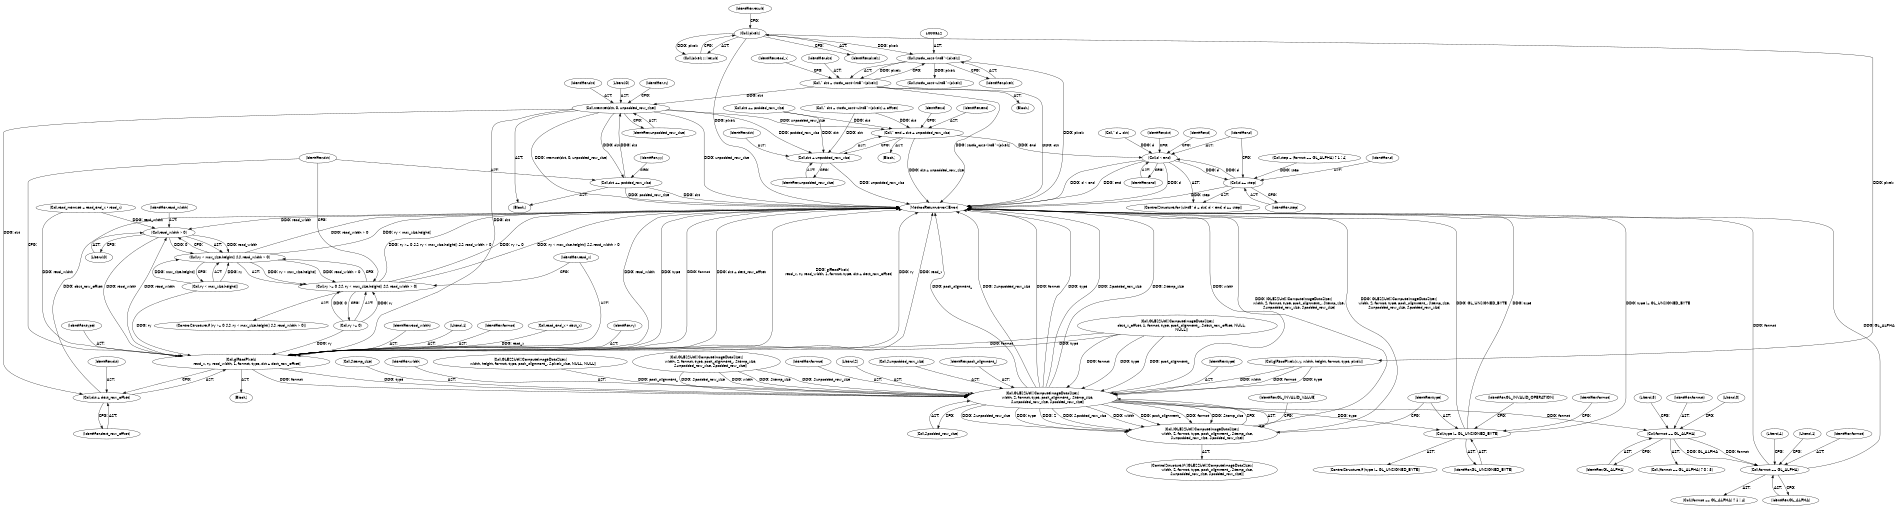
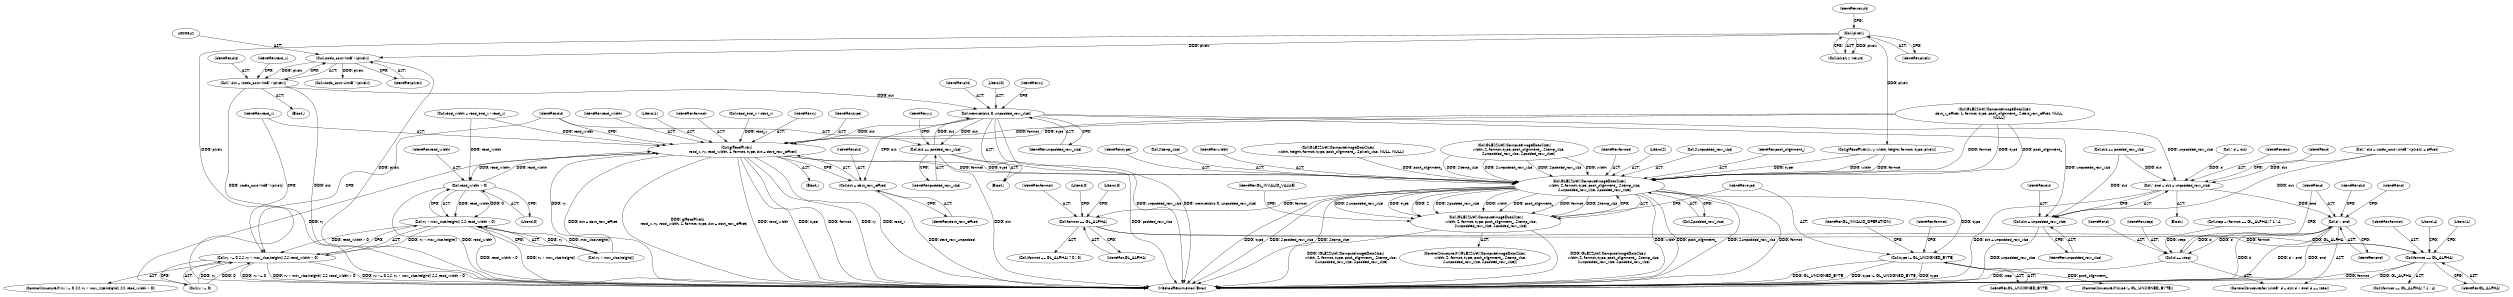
  digraph {
    fontname=Lato
    node [fontname=Lato]
    edge [fontname=Lato]
    n1 [label="(Call,memset(dst, 0, unpadded_row_size))"]
    n2 [label="(Call,dst += padded_row_size)"]
    n3 [label="(Call,glReadPixels(\n            read_x, ry, read_width, 1, format, type, dst + dest_row_offset))"]
    n4 [label="(Call,dst + dest_row_offset)"]
    n5 [label="(Call,* end = dst + unpadded_row_size)"]
    n6 [label="(Call,dst + unpadded_row_size)"]
    n7 [label="(MethodReturn,error::Error)"]
    n8 [label="(Identifier,unpadded_row_size)"]
    n9 [label="(Block,)"]
+   n10 [label="(Identifier,padded_row_size)"]
    n11 [label="(Call,read_width > 0)"]
    n12 [label="(Call,GLES2Util::ComputeImageDataSizes(\n          width, 2, format, type, pack_alignment_, &temp_size,\n          &unpadded_row_size, &padded_row_size))"]
    n13 [label="(Block,)"]
    n14 [label="(Identifier,dest_row_offset)"]
    n15 [label="(Call,d < end)"]
    n16 [label="(Block,)"]
    n17 [label="(Identifier,unpadded_row_size)"]
    n18 [label="(Call,* dst = static_cast<int8*>(pixels))"]
    n19 [label="(Call,static_cast<int8*>(pixels))"]
    n20 [label="(Block,)"]
    n21 [label="(Call,static_cast<uint8*>(pixels))"]
    n22 [label="(Identifier,pixels)"]
    n23 [label="(Call,!pixels)"]
    n24 [label="(Call,glReadPixels(x, y, width, height, format, type, pixels))"]
    n25 [label="(Call,!pixels || !result)"]
    n26 [label="(Identifier,pixels)"]
    n27 [label="(Call,ry < max_size.height() && read_width > 0)"]
    n28 [label="(Literal,0)"]
    n29 [label="(Call,!GLES2Util::ComputeImageDataSizes(\n          width, 2, format, type, pack_alignment_, &temp_size,\n          &unpadded_row_size, &padded_row_size))"]
    n30 [label="(Call,type != GL_UNSIGNED_BYTE)"]
    n31 [label="(Call,format == GL_ALPHA)"]
    n32 [label="(Call,&padded_row_size)"]
    n33 [label="(Call,ry >= 0 && ry < max_size.height() && read_width > 0)"]
    n34 [label="(Call,ry < max_size.height())"]
    n35 [label="(ControlStructure,if (ry >= 0 && ry < max_size.height() && read_width > 0))"]
    n36 [label="(Call,ry >= 0)"]
    n37 [label="(ControlStructure,if (!GLES2Util::ComputeImageDataSizes(\n          width, 2, format, type, pack_alignment_, &temp_size,\n          &unpadded_row_size, &padded_row_size)))"]
    n38 [label="(Identifier,GL_UNSIGNED_BYTE)"]
    n39 [label="(ControlStructure,if (type != GL_UNSIGNED_BYTE))"]
    n40 [label="(Call,format == GL_ALPHA)"]
    n41 [label="(Call,(format == GL_ALPHA) ? 0 : 3)"]
    n42 [label="(Identifier,GL_ALPHA)"]
    n43 [label="(Call,(format == GL_ALPHA) ? 1 : 4)"]
    n44 [label="(Identifier,GL_ALPHA)"]
    n45 [label="(Call,d += step)"]
    n46 [label="(Identifier,end)"]
    n47 [label="(ControlStructure,for (uint8* d = dst; d < end; d += step))"]
    n48 [label="(Identifier,step)"]
    n49 [label="(Identifier,dst)"]
    n50 [label="(Identifier,read_width)"]
    n51 [label="(Identifier,type)"]
    n52 [label="(Identifier,dst)"]
    n53 [label="(Identifier,result)"]
    n54 [label="(Literal,1)"]
    n55 [label="(Literal,4)"]
    n56 [label="(Literal,0)"]
    n57 [label="(Identifier,GL_INVALID_OPERATION)"]
    n58 [label="(Literal,3)"]
    n59 [label="(Identifier,format)"]
    n60 [label="(Identifier,format)"]
    n61 [label="(Call,read_end_x - dest_x)"]
    n62 [label="(Call,* d = dst)"]
    n63 [label="(Call,&temp_size)"]
    n64 [label="(Identifier,format)"]
    n65 [label="(Literal,0)"]
    n66 [label="(Literal,1)"]
-   n67 [label="(Call,read_memset = read_end_x - read_x)"]
+   n67 [label="(Call,read_width = read_end_x - read_x)"]
    n68 [label="(Identifier,width)"]
    n69 [label="(Identifier,read_x)"]
    n70 [label="(Identifier,end)"]
    n71 [label="(Call,GLES2Util::ComputeImageDataSizes(\n      width, height, format, type, pack_alignment_, &pixels_size, NULL, NULL))"]
    n72 [label="(Identifier,d)"]
    n73 [label="(Identifier,type)"]
    n74 [label="(Identifier,yy)"]
    n75 [label="(Identifier,GL_INVALID_VALUE)"]
    n76 [label="(Call,GLES2Util::ComputeImageDataSizes(\n        width, 2, format, type, pack_alignment_, &temp_size,\n        &unpadded_row_size, &padded_row_size))"]
    n77 [label="(Identifier,format)"]
    n78 [label="(Call,step = (format == GL_ALPHA) ? 1 : 4)"]
    n79 [label="(Identifier,read_width)"]
    n80 [label="(Identifier,format)"]
    n81 [label="(Call,* dst = static_cast<uint8*>(pixels) + offset)"]
    n82 [label="(Identifier,dst)"]
    n83 [label="(Identifier,ry)"]
    n84 [label="(Literal,2)"]
    n85 [label="(Identifier,d)"]
    n86 [label="(Call,&unpadded_row_size)"]
    n87 [label="(Identifier,read_x)"]
    n88 [label="(Call,dst += padded_row_size)"]
    n89 [label="(Identifier,pack_alignment_)"]
    n90 [label="(Identifier,dst)"]
    n91 [label="(Identifier,d)"]
    n92 [label="(Identifier,ry)"]
    n93 [label="(Identifier,dst)"]
    n94 [label="(Identifier,d)"]
    n95 [label="(Identifier,type)"]
    n96 [label="(Call,GLES2Util::ComputeImageDataSizes(\n        dest_x_offset, 1, format, type, pack_alignment_, &dest_row_offset, NULL,\n        NULL))"]
    n97 [label="(Identifier,dst)"]
    1000342
    n1 -> n2 [label="DDG: dst"]
    n1 -> n3 [label="DDG: dst"]
-   n1 -> n4 [label="DDG: dst"]
+   n1 -> n4 [label="CFG: dst"]
    n1 -> n5 [label="DDG: unpadded_row_size"]
-   n1 -> n6 [label="DDG: padded_row_size"]
+   n1 -> n6 [label="DDG: unpadded_row_size"]
    n1 -> n7 [label="DDG: unpadded_row_size"]
    n1 -> n7 [label="DDG: memset(dst, 0, unpadded_row_size)"]
    n1 -> n8 [label="CFG: "]
    n1 -> n9 [label="AST: "]
    n2 -> n1 [label="DDG: dst"]
    n2 -> n7 [label="DDG: dst"]
    n2 -> n7 [label="DDG: padded_row_size"]
    n2 -> n9 [label="AST: "]
+   n2 -> n10 [label="CFG: "]
    n3 -> n4 [label="CFG: "]
    n3 -> n7 [label="DDG: dst + dest_row_offset"]
    n3 -> n7 [label="DDG: glReadPixels(\n            read_x, ry, read_width, 1, format, type, dst + dest_row_offset)"]
    n3 -> n7 [label="DDG: read_width"]
    n3 -> n7 [label="DDG: type"]
    n3 -> n7 [label="DDG: format"]
    n3 -> n7 [label="DDG: ry"]
    n3 -> n7 [label="DDG: read_x"]
    n3 -> n11 [label="DDG: read_width"]
    n3 -> n12 [label="DDG: format"]
    n3 -> n12 [label="DDG: type"]
    n3 -> n13 [label="AST: "]
    n4 -> n3 [label="AST: "]
-   n4 -> n7 [label="DDG: dest_row_offset"]
+   n4 -> n7 [label="DDG: dest_row_unpadded"]
    n4 -> n14 [label="CFG: "]
    n5 -> n6 [label="CFG: "]
    n5 -> n7 [label="DDG: dst + unpadded_row_size"]
    n5 -> n15 [label="DDG: end"]
    n5 -> n16 [label="AST: "]
    n6 -> n5 [label="AST: "]
    n6 -> n7 [label="DDG: unpadded_row_size"]
    n6 -> n17 [label="CFG: "]
    n8 -> n1 [label="AST: "]
+   n10 -> n2 [label="AST: "]
    n11 -> n3 [label="DDG: read_width"]
-   n7 -> n11 [label="DDG: read_width"]
+   n11 -> n7 [label="DDG: read_width"]
    n11 -> n27 [label="AST: "]
    n11 -> n27 [label="DDG: read_width"]
    n11 -> n27 [label="DDG: 0"]
    n11 -> n28 [label="CFG: "]
    n12 -> n7 [label="DDG: width"]
    n12 -> n7 [label="DDG: pack_alignment_"]
    n12 -> n7 [label="DDG: &unpadded_row_size"]
    n12 -> n7 [label="DDG: format"]
    n12 -> n7 [label="DDG: type"]
    n12 -> n7 [label="DDG: &padded_row_size"]
    n12 -> n7 [label="DDG: &temp_size"]
    n12 -> n29 [label="AST: "]
    n12 -> n29 [label="DDG: &unpadded_row_size"]
    n12 -> n29 [label="DDG: type"]
    n12 -> n29 [label="DDG: 2"]
    n12 -> n29 [label="DDG: &padded_row_size"]
    n12 -> n29 [label="DDG: width"]
    n12 -> n29 [label="DDG: pack_alignment_"]
    n12 -> n29 [label="DDG: format"]
    n12 -> n29 [label="DDG: &temp_size"]
    n12 -> n30 [label="DDG: type"]
    n12 -> n31 [label="DDG: format"]
    n12 -> n32 [label="CFG: "]
    n14 -> n4 [label="AST: "]
    n15 -> n7 [label="DDG: d"]
    n15 -> n7 [label="DDG: d < end"]
    n15 -> n7 [label="DDG: end"]
    n15 -> n45 [label="DDG: d"]
    n15 -> n46 [label="CFG: "]
    n15 -> n47 [label="AST: "]
    n17 -> n6 [label="AST: "]
    n18 -> n1 [label="DDG: dst"]
    n18 -> n7 [label="DDG: dst"]
    n18 -> n7 [label="DDG: static_cast<int8*>(pixels)"]
    n18 -> n19 [label="CFG: "]
    n18 -> n20 [label="AST: "]
    n19 -> n7 [label="DDG: pixels"]
    n19 -> n18 [label="AST: "]
    n19 -> n18 [label="DDG: pixels"]
    n19 -> n21 [label="DDG: pixels"]
    n19 -> n22 [label="CFG: "]
    n22 -> n19 [label="AST: "]
    n23 -> n7 [label="DDG: pixels"]
    n23 -> n19 [label="DDG: pixels"]
    n23 -> n24 [label="DDG: pixels"]
    n23 -> n25 [label="AST: "]
    n23 -> n25 [label="DDG: pixels"]
    n23 -> n26 [label="CFG: "]
    n24 -> n12 [label="DDG: width"]
    n24 -> n12 [label="DDG: format"]
    n24 -> n12 [label="DDG: type"]
    n25 -> n23 [label="CFG: "]
    n26 -> n23 [label="AST: "]
    n27 -> n7 [label="DDG: read_width > 0"]
    n27 -> n7 [label="DDG: ry < max_size.height()"]
    n27 -> n11 [label="CFG: "]
    n27 -> n33 [label="AST: "]
    n27 -> n33 [label="DDG: ry < max_size.height()"]
    n27 -> n33 [label="DDG: read_width > 0"]
    n27 -> n34 [label="CFG: "]
    n28 -> n11 [label="AST: "]
    n29 -> n7 [label="DDG: GLES2Util::ComputeImageDataSizes(\n          width, 2, format, type, pack_alignment_, &temp_size,\n          &unpadded_row_size, &padded_row_size)"]
    n29 -> n7 [label="DDG: !GLES2Util::ComputeImageDataSizes(\n          width, 2, format, type, pack_alignment_, &temp_size,\n          &unpadded_row_size, &padded_row_size)"]
    n29 -> n12 [label="CFG: "]
    n29 -> n37 [label="AST: "]
    n30 -> n7 [label="DDG: type != GL_UNSIGNED_BYTE"]
    n30 -> n7 [label="DDG: type"]
    n30 -> n7 [label="DDG: GL_UNSIGNED_BYTE"]
    n30 -> n38 [label="AST: "]
-   n30 -> n39 [label="AST: "]
+   n30 -> n39 [label="DDG: pack_alignment_"]
    n31 -> n40 [label="DDG: format"]
    n31 -> n40 [label="DDG: GL_ALPHA"]
    n31 -> n41 [label="AST: "]
    n31 -> n42 [label="CFG: "]
    n32 -> n12 [label="AST: "]
    n33 -> n7 [label="DDG: ry >= 0"]
    n33 -> n7 [label="DDG: ry < max_size.height() && read_width > 0"]
    n33 -> n7 [label="DDG: ry >= 0 && ry < max_size.height() && read_width > 0"]
    n33 -> n27 [label="CFG: "]
    n33 -> n35 [label="AST: "]
    n33 -> n36 [label="CFG: "]
    n34 -> n3 [label="DDG: ry"]
    n34 -> n27 [label="AST: "]
    n34 -> n27 [label="DDG: ry"]
    n34 -> n27 [label="DDG: max_size.height()"]
    n36 -> n3 [label="DDG: ry"]
    n36 -> n33 [label="AST: "]
    n36 -> n33 [label="DDG: ry"]
    n36 -> n33 [label="DDG: 0"]
    n38 -> n30 [label="AST: "]
    n40 -> n7 [label="DDG: format"]
    n40 -> n7 [label="DDG: GL_ALPHA"]
    n40 -> n43 [label="AST: "]
    n40 -> n44 [label="CFG: "]
    n42 -> n31 [label="AST: "]
    n44 -> n40 [label="AST: "]
    n45 -> n7 [label="DDG: step"]
    n45 -> n15 [label="DDG: d"]
    n45 -> n47 [label="AST: "]
-   n45 -> n48 [label="CFG: "]
    n46 -> n15 [label="AST: "]
    n48 -> n45 [label="AST: "]
    n49 -> n1 [label="AST: "]
    n50 -> n3 [label="AST: "]
    n51 -> n12 [label="AST: "]
    n52 -> n18 [label="AST: "]
    n53 -> n23 [label="CFG: "]
    n54 -> n3 [label="AST: "]
    n55 -> n40 [label="CFG: "]
    n56 -> n1 [label="AST: "]
    n57 -> n30 [label="CFG: "]
    n58 -> n31 [label="CFG: "]
    n59 -> n3 [label="AST: "]
    n60 -> n30 [label="CFG: "]
    n61 -> n3 [label="DDG: read_x"]
-   n62 -> n15 [label="DDG: d"]
+   n62 -> n5 [label="DDG: d"]
    n63 -> n12 [label="AST: "]
    n64 -> n31 [label="AST: "]
    n65 -> n31 [label="CFG: "]
    n66 -> n40 [label="CFG: "]
    n67 -> n3 [label="DDG: read_width"]
    n67 -> n11 [label="DDG: read_width"]
    n68 -> n12 [label="AST: "]
    n69 -> n18 [label="CFG: "]
    n70 -> n5 [label="AST: "]
    n71 -> n12 [label="DDG: pack_alignment_"]
    n72 -> n15 [label="AST: "]
    n72 -> n45 [label="CFG: "]
    n73 -> n29 [label="CFG: "]
    n73 -> n30 [label="AST: "]
    n74 -> n2 [label="CFG: "]
    n75 -> n29 [label="CFG: "]
    n76 -> n12 [label="DDG: width"]
    n76 -> n12 [label="DDG: &temp_size"]
    n76 -> n12 [label="DDG: &unpadded_row_size"]
    n76 -> n12 [label="DDG: &padded_row_size"]
    n77 -> n12 [label="AST: "]
    n78 -> n45 [label="DDG: step"]
    n79 -> n11 [label="AST: "]
    n80 -> n40 [label="AST: "]
    n81 -> n5 [label="DDG: dst"]
    n81 -> n6 [label="DDG: dst"]
    n82 -> n4 [label="AST: "]
    n83 -> n3 [label="AST: "]
    n84 -> n12 [label="AST: "]
    n85 -> n45 [label="AST: "]
    n86 -> n12 [label="AST: "]
    n87 -> n3 [label="AST: "]
    n87 -> n33 [label="CFG: "]
    n88 -> n5 [label="DDG: dst"]
    n88 -> n6 [label="DDG: dst"]
    n89 -> n12 [label="AST: "]
    n90 -> n15 [label="CFG: "]
    n91 -> n15 [label="CFG: "]
    n92 -> n1 [label="CFG: "]
    n93 -> n6 [label="AST: "]
    n94 -> n5 [label="CFG: "]
    n95 -> n3 [label="AST: "]
    n96 -> n3 [label="DDG: format"]
    n96 -> n3 [label="DDG: type"]
    n96 -> n12 [label="DDG: format"]
    n96 -> n12 [label="DDG: type"]
    n96 -> n12 [label="DDG: pack_alignment_"]
    n97 -> n2 [label="AST: "]
    n97 -> n3 [label="CFG: "]
    n97 -> n33 [label="CFG: "]
    1000342 -> n19 [label="AST: "]
  }
